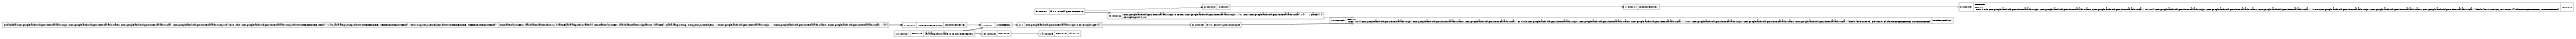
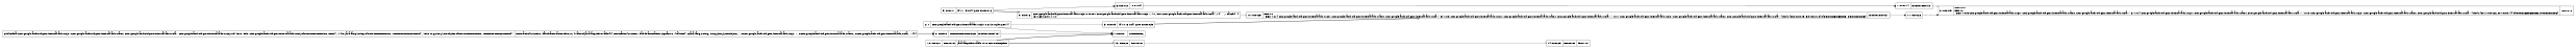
  digraph {
    rankdir=LR
    node [shape=record]
    edge [arrowhead=odot style=solid]
    n1 [label="{0\:\ 0x0000|MTH_ENTER_BLOCK\l|monitor\-enter(r3)\l}"]
    n2 [label="{1\:\ 0x0001|SYNTHETIC\l}"]
    n3 [label="{2\:\ ?|com.google.android.gms.internal.ads.zzcjx r0 = r3.zzgbu.get(r4)\l}"]
    n4 [label="{3\:\ 0x0009|if (r0 != null) goto L_0x0025\l}"]
    n5 [label="{12\:\ 0x0027|REMOVE\l|java.lang.Throwable r0 = move\-exception\l}"]
    n6 [label="{13\:\ 0x0028|REMOVE\l}"]
    n7 [label="{10\:\ 0x0025|PHI: r0 \l  PHI: (r0v4 com.google.android.gms.internal.ads.zzcjx\<com.google.android.gms.internal.ads.zzamt, com.google.android.gms.internal.ads.zzcla\>) = (r0v3 com.google.android.gms.internal.ads.zzcjx\<com.google.android.gms.internal.ads.zzamt, com.google.android.gms.internal.ads.zzcla\>), (r0v7 com.google.android.gms.internal.ads.zzcjx\<com.google.android.gms.internal.ads.zzamt, com.google.android.gms.internal.ads.zzcla\>) binds: [B:3:0x0009, B:9:0x0016] A[DONT_GENERATE, DONT_INLINE]\l|monitor\-exit(r3)\l}"]
+   n8 [label="{11\:\ 0x0026}"]
    n9 [label="{5\:\ 0x0011|if (r1 != null) goto L_0x0016\l}"]
    n10 [label="{6\:\ 0x0013|r0 = null\l}"]
    n11 [label="{9\:\ 0x0016|com.google.android.gms.internal.ads.zzcjx r0 = new com.google.android.gms.internal.ads.zzcjx\<\>(r1, new com.google.android.gms.internal.ads.zzcla(), r4)     \/\/ Catch:\{  \}\lr3.zzgbu.put(r4, r0)\l}"]
    n12 [label="{7\:\ 0x0014|monitor\-exit(r3)\l}"]
    n13 [label="{8\:\ 0x0015|RETURN\lPHI: r0 \l  PHI: (r0v5 com.google.android.gms.internal.ads.zzcjx\<com.google.android.gms.internal.ads.zzamt, com.google.android.gms.internal.ads.zzcla\>) = (r0v4 com.google.android.gms.internal.ads.zzcjx\<com.google.android.gms.internal.ads.zzamt, com.google.android.gms.internal.ads.zzcla\>), (r0v8 com.google.android.gms.internal.ads.zzcjx\<com.google.android.gms.internal.ads.zzamt, com.google.android.gms.internal.ads.zzcla\>) binds: [B:11:0x0026, B:7:0x0014] A[DONT_GENERATE, DONT_INLINE]\l|return r0\l}"]
    n14 [label="{14\:\ 0x0029|REMOVE\l|throw r0\l}"]
    n15 [label="{public final com.google.android.gms.internal.ads.zzcjx\<com.google.android.gms.internal.ads.zzamt, com.google.android.gms.internal.ads.zzcla\> com.google.android.gms.internal.ads.zzcnj.zzd((r3v0 'this' com.google.android.gms.internal.ads.zzcnj A[IMMUTABLE_TYPE, THIS]), (r4v0 java.lang.String A[IMMUTABLE_TYPE, METHOD_ARGUMENT]), (r5v0 org.json.JSONObject A[IMMUTABLE_TYPE, METHOD_ARGUMENT]))  | Annotation[SYSTEM, dalvik.annotation.Throws, \{value=[java.lang.Throwable]\}], Annotation[SYSTEM, dalvik.annotation.Signature, \{value=[(, Ljava\/lang\/String;, Lorg\/json\/JSONObject;, ), Lcom\/google\/android\/gms\/internal\/ads\/zzcjx, \<, Lcom\/google\/android\/gms\/internal\/ads\/zzamt;, Lcom\/google\/android\/gms\/internal\/ads\/zzcla;, \>;]\}]\l}"]
    n1 -> n2 [arrowhead=box]
-   n2 -> n3 [arrowhead=diamond]
-   n3 -> n4 [style=bold]
+   n3 -> n2 [arrowhead=diamond]
+   n3 -> n4
    n4 -> n7 [style=bold]
    n5 -> n2 [style=bold]
    n5 -> n6 [style=bold]
    n6 -> n14
+   n7 -> n8 [arrowhead=diamond]
+   n8 -> n13 [arrowhead=diamond]
    n9 -> n10 [arrowhead=box]
    n9 -> n11 [style=bold]
    n10 -> n12 [arrowhead=box]
    n11 -> n7
    n12 -> n13
    n15 -> n1 [arrowhead=box style=bold]
  }
